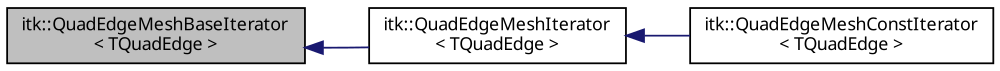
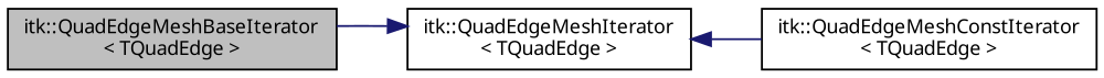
  digraph {
    fontname="Noto Sans"
    rankdir=LR
    node [color=black fillcolor=white fontname="Noto Sans" fontsize=10 shape=record style=filled]
    edge [color=midnightblue dir=back fontname="Noto Sans" fontsize=10 labelfontname=Helvetica labelfontsize=10 style=solid]
    n1 [fillcolor=grey75 fontcolor=black height=0.2 label="itk::QuadEdgeMeshBaseIterator\l\< TQuadEdge \>" width=0.4]
    n2 [height=0.2 label="itk::QuadEdgeMeshIterator\l\< TQuadEdge \>" width=0.4]
    n3 [height=0.2 label="itk::QuadEdgeMeshConstIterator\l\< TQuadEdge \>" width=0.4]
-   n1 -> n2
+   n2 -> n1
    n2 -> n3
  }
